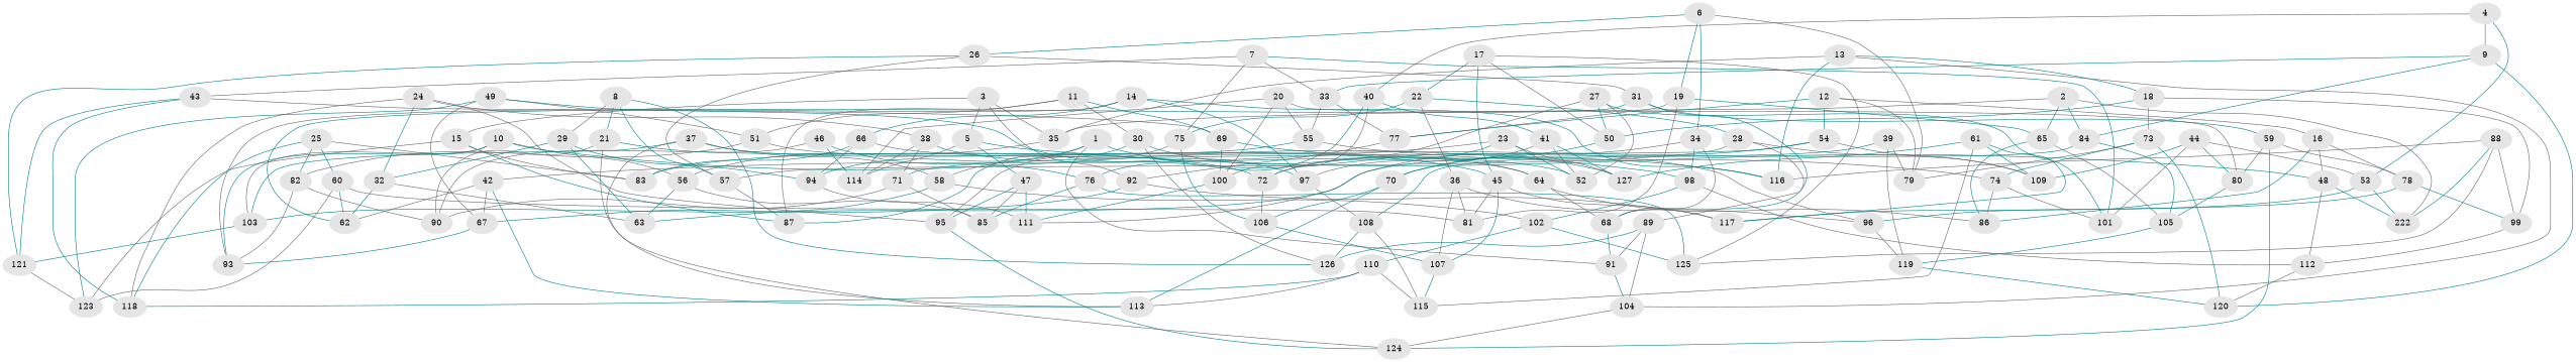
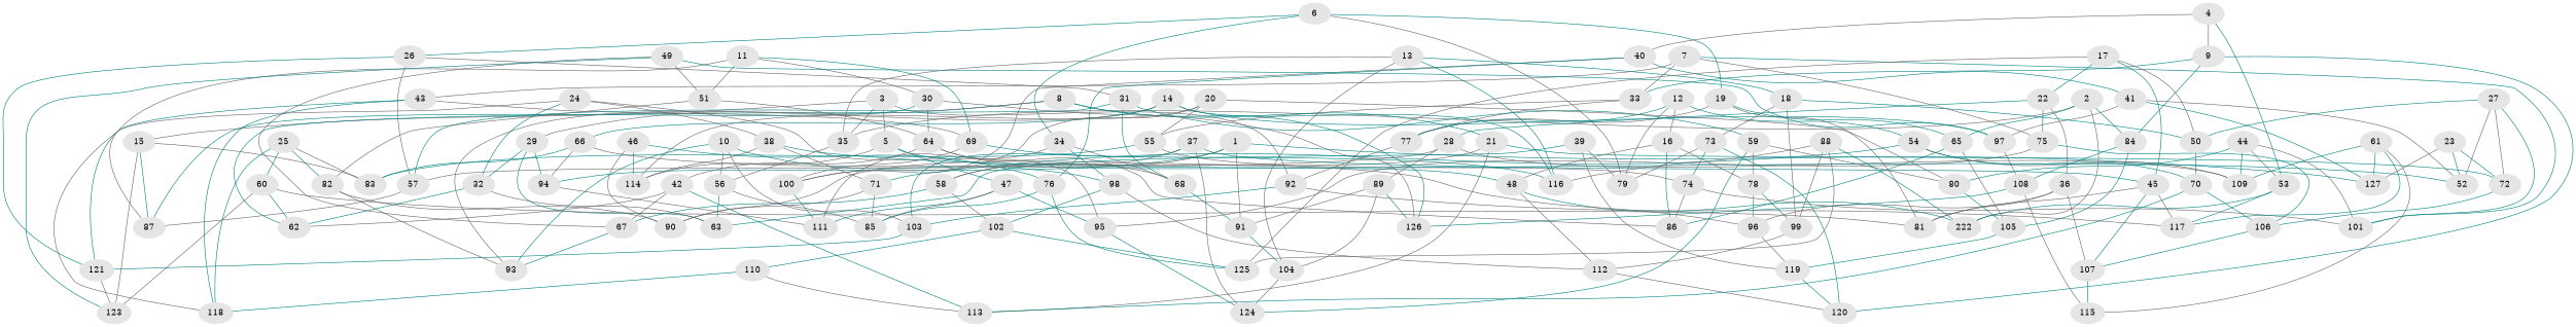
  graph {
    node [color=gray90 style=filled]
    edge [color=gray40]
    1
    58
    91
    94
    127
    67
    102
    104
    111
    2
    35
    65
    84
    n14 [label=222]
    56
    86
    105
    108
    3
    5
    15
    92
    47
    48
    114
    87
    83
    123
    103
    117
    4
    9
    40
    53
    33
    120
    100
    41
    76
    46
    90
    95
    85
    112
    6
    19
    26
    34
    79
    77
    81
    57
    31
    121
    98
    68
    7
    43
    75
    101
    55
    69
    118
    106
    8
    21
    29
    126
    72
    113
    32
    63
    10
    93
    11
    30
    51
    64
    82
    116
    12
    16
    54
    78
    109
    71
    70
    13
    18
    50
    73
    99
    124
    14
    66
    97
    96
    17
    22
    45
    125
    28
    36
    107
    74
    20
    80
    89
    23
    42
    52
    62
    24
    38
    25
    60
    59
    27
    119
    115
    37
    39
    44
    49
    110
    61
    88
    1 -- 58
    1 -- 91
    1 -- 94 [color=teal]
    1 -- 127 [color=teal]
    58 -- 67 [color=teal]
    58 -- 102
    91 -- 104 [color=teal]
    94 -- 111
    67 -- 93 [color=teal]
    102 -- 125 [color=teal]
    102 -- 110 [color=teal]
    104 -- 124
    2 -- 35
    2 -- 65 [color=teal]
    2 -- 84 [color=teal]
    2 -- n14
    35 -- 56
    65 -- 86 [color=teal]
    65 -- 105
    84 -- 105 [color=teal]
    84 -- 108 [color=teal]
    56 -- 85
    56 -- 63 [color=teal]
    105 -- 119 [color=teal]
    108 -- 126 [color=teal]
    108 -- 115
    3 -- 35
    3 -- 5
    3 -- 15
    3 -- 92
    5 -- 47 [color=teal]
    5 -- 48 [color=teal]
    5 -- 114
    15 -- 87 [color=teal]
    15 -- 83
    15 -- 123
    92 -- 103 [color=teal]
    92 -- 117
    47 -- 111 [color=teal]
    47 -- 95 [color=teal]
    47 -- 85
    48 -- n14 [color=teal]
    48 -- 112
    103 -- 121 [color=teal]
    4 -- 9
    4 -- 40
    4 -- 53 [color=teal]
    9 -- 84 [color=teal]
    9 -- 33 [color=teal]
    9 -- 120 [color=teal]
    40 -- 100
    40 -- 41 [color=teal]
    40 -- 76 [color=teal]
    53 -- n14 [color=teal]
    53 -- 117 [color=teal]
    33 -- 77
    33 -- 55
    100 -- 111 [color=teal]
    41 -- 127 [color=teal]
    41 -- 97
    41 -- 52
    76 -- 85 [color=teal]
    76 -- 125 [color=teal]
    46 -- 114 [color=teal]
    46 -- 76 [color=teal]
    46 -- 90
    95 -- 124 [color=teal]
    112 -- 120
    6 -- 19 [color=teal]
    6 -- 26 [color=teal]
    6 -- 34 [color=teal]
    6 -- 79
    19 -- 65 [color=teal]
    19 -- 77
    19 -- 81
    26 -- 57
    26 -- 31
    26 -- 121 [color=teal]
    34 -- 111
    34 -- 98 [color=teal]
    34 -- 68
    77 -- 92
    57 -- 87
    31 -- 68 [color=teal]
    31 -- 62 [color=teal]
    31 -- 59 [color=teal]
    121 -- 123
    98 -- 102 [color=teal]
    98 -- 112
    68 -- 91 [color=teal]
    7 -- 33
    7 -- 43
    7 -- 75
    7 -- 101 [color=teal]
    43 -- 121 [color=teal]
    43 -- 69
    43 -- 118 [color=teal]
    75 -- 95
    75 -- 106 [color=teal]
    55 -- 83 [color=teal]
    55 -- 74
    69 -- 100
    69 -- 116 [color=teal]
    106 -- 107 [color=teal]
    8 -- 57 [color=teal]
    8 -- 21 [color=teal]
    8 -- 29
    8 -- 126 [color=teal]
    21 -- 90
    21 -- 72 [color=teal]
    21 -- 113
    29 -- 94 [color=teal]
    29 -- 32 [color=teal]
    29 -- 63 [color=teal]
    72 -- 106 [color=teal]
    32 -- 63
    32 -- 62 [color=teal]
    10 -- 56
    10 -- 103
    10 -- 98 [color=teal]
    10 -- 93 [color=teal]
    11 -- 87
    11 -- 69 [color=teal]
    11 -- 30
    11 -- 51
    30 -- 87 [color=teal]
    30 -- 126
    30 -- 64 [color=teal]
    51 -- 64
    51 -- 82
    64 -- 86
    64 -- 68
    82 -- 90
    82 -- 93
    12 -- 79
    12 -- 77 [color=teal]
    12 -- 16
    12 -- 54 [color=teal]
    16 -- 86 [color=teal]
    16 -- 48
    16 -- 78
    54 -- 109
    54 -- 71 [color=teal]
    54 -- 70 [color=teal]
    78 -- 99 [color=teal]
    78 -- 96 [color=teal]
    71 -- 90
    71 -- 85
    70 -- 106 [color=teal]
    70 -- 113 [color=teal]
    13 -- 104
    13 -- 35
    13 -- 116 [color=teal]
    13 -- 18 [color=teal]
    18 -- 50 [color=teal]
    18 -- 73
    18 -- 99
    50 -- 70 [color=teal]
    73 -- 120 [color=teal]
    73 -- 79
    73 -- 74 [color=teal]
    99 -- 112
    14 -- 93
    14 -- 116 [color=teal]
    14 -- 66 [color=teal]
    14 -- 97 [color=teal]
    66 -- 94
    66 -- 83 [color=teal]
    66 -- 96
    97 -- 108
    96 -- 119
    17 -- 50
    17 -- 22 [color=teal]
    17 -- 45 [color=teal]
    17 -- 125
    22 -- 75 [color=teal]
    22 -- 28 [color=teal]
    22 -- 36
    45 -- 117
    45 -- 81
    45 -- 107 [color=teal]
    28 -- 57
    28 -- 109
    28 -- 89
    36 -- 81
    36 -- 96
    36 -- 107
    107 -- 115 [color=teal]
    74 -- 86
    74 -- 101
    20 -- 114
    20 -- 100
    20 -- 55
    20 -- 80
    80 -- 105 [color=teal]
    89 -- 91
    89 -- 104
    89 -- 126 [color=teal]
    23 -- 127
    23 -- 72 [color=teal]
-   23 -- 42
+   64 -- 42
    23 -- 52 [color=teal]
    42 -- 67
    42 -- 113 [color=teal]
    42 -- 62
    24 -- 95
    24 -- 118
    24 -- 32 [color=teal]
    24 -- 38
    38 -- 114
    38 -- 71
    38 -- 52 [color=teal]
    25 -- 83
    25 -- 118 [color=teal]
    25 -- 82 [color=teal]
    25 -- 60 [color=teal]
    60 -- 123
    60 -- 81
    60 -- 62 [color=teal]
    59 -- 78
    59 -- 124 [color=teal]
    59 -- 80
    27 -- 101 [color=teal]
    27 -- 72
    27 -- 50 [color=teal]
    27 -- 52
    119 -- 120 [color=teal]
    37 -- 58
    37 -- 103 [color=teal]
    37 -- 124
    37 -- 45 [color=teal]
    39 -- 79
    39 -- 63 [color=teal]
    39 -- 119
    44 -- 53
    44 -- 101
    44 -- 109 [color=teal]
    44 -- 80 [color=teal]
    49 -- 67
    49 -- 123 [color=teal]
    49 -- 51
    49 -- 97 [color=teal]
    110 -- 118 [color=teal]
    110 -- 113
-   110 -- 115
    61 -- 127 [color=teal]
    61 -- 117 [color=teal]
    61 -- 109 [color=teal]
    61 -- 115
    88 -- n14 [color=teal]
    88 -- 116
    88 -- 99
    88 -- 125
  }
